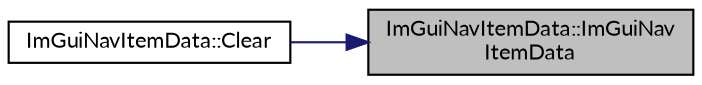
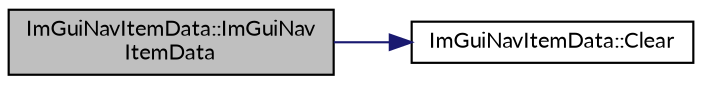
  digraph {
    rankdir=LR
    fontname=Lato
    node [color=black fontname=Lato fontsize=10 shape=record style=filled]
    n1 [fillcolor=grey75 fontcolor=black height=0.2 label="ImGuiNavItemData::ImGuiNav\lItemData" width=0.4]
    n2 [fillcolor=white height=0.2 label="ImGuiNavItemData::Clear" width=0.4]
-   n2 -> n1 [color=midnightblue fontname=Lato fontsize=10 labelfontname=Helvetica labelfontsize=10 style=solid]
+   n1 -> n2 [color=midnightblue fontname=Lato fontsize=10 labelfontname=Helvetica labelfontsize=10 style=solid]
  }
